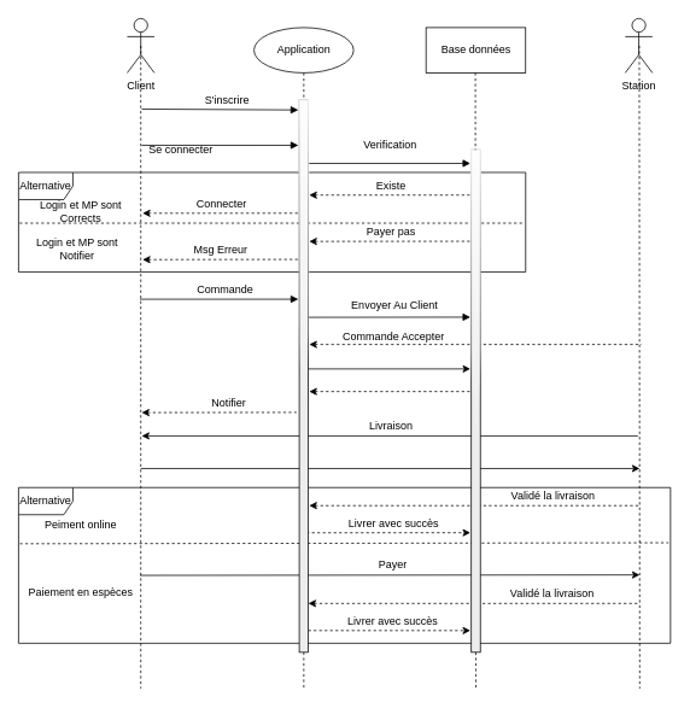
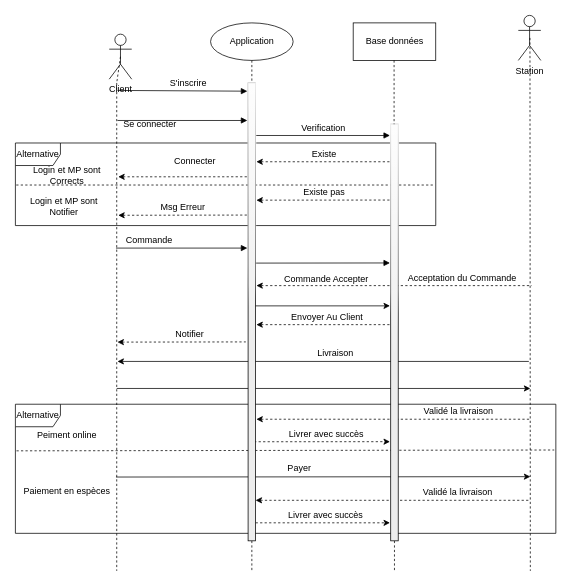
  <mxCell id="0" />
  <mxCell id="1" parent="0" />
  <mxCell id="2" value="Alternative" style="shape=umlFrame;whiteSpace=wrap;html=1;swimlaneFillColor=#ffffff;" vertex="1" parent="1"><mxGeometry x="20" y="538" width="720" height="172" as="geometry" /></mxCell>
  <mxCell id="3" value="Alternative" style="shape=umlFrame;whiteSpace=wrap;html=1;swimlaneFillColor=#ffffff;" vertex="1" parent="1"><mxGeometry x="20" y="190" width="560" height="110" as="geometry" /></mxCell>
  <mxCell id="4" style="rounded=0;orthogonalLoop=1;jettySize=auto;html=1;exitX=0.5;exitY=1;exitDx=0;exitDy=0;endArrow=none;endFill=0;dashed=1;" edge="1" parent="1" source="57"><mxGeometry relative="1" as="geometry"><mxPoint x="335" y="760" as="targetPoint" /></mxGeometry></mxCell>
  <mxCell id="5" value="Application" style="ellipse;html=1;" vertex="1" parent="1"><mxGeometry x="280" y="30" width="110" height="50" as="geometry" /></mxCell>
  <mxCell id="6" value="Base données" style="html=1;" vertex="1" parent="1"><mxGeometry x="470" y="30" width="110" height="50" as="geometry" /></mxCell>
  <mxCell id="7" style="rounded=0;orthogonalLoop=1;jettySize=auto;html=1;dashed=1;endArrow=none;endFill=0;" edge="1" parent="1"><mxGeometry relative="1" as="geometry"><mxPoint x="155" y="760" as="targetPoint" /><mxPoint x="155" y="110" as="sourcePoint" /></mxGeometry></mxCell>
- <mxCell id="8" value="Client" style="shape=umlActor;verticalLabelPosition=bottom;verticalAlign=top;html=1;" vertex="1" parent="1"><mxGeometry x="140" y="20" width="30" height="60" as="geometry" /></mxCell>
+ <mxCell id="8" value="Client" style="shape=umlActor;verticalLabelPosition=bottom;verticalAlign=top;html=1;" vertex="1" parent="1"><mxGeometry x="145" y="45" width="30" height="60" as="geometry" /></mxCell>
  <mxCell id="9" value="Station" style="shape=umlActor;verticalLabelPosition=bottom;verticalAlign=top;html=1;" vertex="1" parent="1"><mxGeometry x="690" y="20" width="30" height="60" as="geometry" /></mxCell>
  <mxCell id="10" style="rounded=0;orthogonalLoop=1;jettySize=auto;html=1;exitX=0.5;exitY=1;exitDx=0;exitDy=0;endArrow=none;endFill=0;dashed=1;" edge="1" parent="1" source="59"><mxGeometry relative="1" as="geometry"><mxPoint x="525" y="760" as="targetPoint" /><mxPoint x="524.5" y="80" as="sourcePoint" /></mxGeometry></mxCell>
  <mxCell id="11" style="rounded=0;orthogonalLoop=1;jettySize=auto;html=1;exitX=0.5;exitY=0.5;exitDx=0;exitDy=0;exitPerimeter=0;dashed=1;endArrow=none;endFill=0;" edge="1" parent="1"><mxGeometry relative="1" as="geometry"><mxPoint x="706" y="760" as="targetPoint" /><mxPoint x="705.5" y="50" as="sourcePoint" /></mxGeometry></mxCell>
  <mxCell id="12" value="" style="endArrow=block;startArrow=none;endFill=1;startFill=0;html=1;entryX=-0.1;entryY=0.018;entryDx=0;entryDy=0;entryPerimeter=0;" edge="1" parent="1" target="57"><mxGeometry width="160" relative="1" as="geometry"><mxPoint x="156" y="120" as="sourcePoint" /><mxPoint x="336" y="120" as="targetPoint" /></mxGeometry></mxCell>
  <mxCell id="13" value="S'inscrire" style="text;html=1;align=center;verticalAlign=middle;resizable=0;points=[];autosize=1;" vertex="1" parent="1"><mxGeometry x="220" y="100" width="60" height="20" as="geometry" /></mxCell>
  <mxCell id="14" value="" style="endArrow=block;startArrow=none;endFill=1;startFill=0;html=1;entryX=-0.2;entryY=0.082;entryDx=0;entryDy=0;entryPerimeter=0;" edge="1" parent="1"><mxGeometry width="160" relative="1" as="geometry"><mxPoint x="156" y="160" as="sourcePoint" /><mxPoint x="329" y="160.02" as="targetPoint" /></mxGeometry></mxCell>
  <mxCell id="15" value="Se connecter" style="text;html=1;align=center;verticalAlign=middle;resizable=0;points=[];autosize=1;" vertex="1" parent="1"><mxGeometry x="154" y="155" width="90" height="20" as="geometry" /></mxCell>
  <mxCell id="16" value="" style="endArrow=block;startArrow=none;endFill=1;startFill=0;html=1;" edge="1" parent="1"><mxGeometry width="160" relative="1" as="geometry"><mxPoint x="154" y="330" as="sourcePoint" /><mxPoint x="329" y="330" as="targetPoint" /></mxGeometry></mxCell>
- <mxCell id="17" value="Commande" style="text;html=1;align=center;verticalAlign=middle;resizable=0;points=[];autosize=1;" vertex="1" parent="1"><mxGeometry x="208" y="310" width="80" height="20" as="geometry" /></mxCell>
+ <mxCell id="17" value="Commande" style="text;html=1;align=center;verticalAlign=middle;resizable=0;points=[];autosize=1;" vertex="1" parent="1"><mxGeometry x="158" y="310" width="80" height="20" as="geometry" /></mxCell>
  <mxCell id="18" value="" style="endArrow=block;startArrow=none;endFill=1;startFill=0;html=1;" edge="1" parent="1"><mxGeometry width="160" relative="1" as="geometry"><mxPoint x="333" y="180" as="sourcePoint" /><mxPoint x="519" y="180" as="targetPoint" /></mxGeometry></mxCell>
- <mxCell id="19" value="Verification" style="text;html=1;align=center;verticalAlign=middle;resizable=0;points=[];autosize=1;" vertex="1" parent="1"><mxGeometry x="395" y="150" width="70" height="20" as="geometry" /></mxCell>
+ <mxCell id="19" value="Verification" style="text;html=1;align=center;verticalAlign=middle;resizable=0;points=[];autosize=1;" vertex="1" parent="1"><mxGeometry x="395" y="160" width="70" height="20" as="geometry" /></mxCell>
  <mxCell id="20" value="" style="endArrow=none;endFill=0;endSize=12;html=1;exitX=0.002;exitY=0.509;exitDx=0;exitDy=0;exitPerimeter=0;entryX=0.998;entryY=0.509;entryDx=0;entryDy=0;entryPerimeter=0;dashed=1;" edge="1" parent="1" source="3" target="3"><mxGeometry width="160" relative="1" as="geometry"><mxPoint x="61" y="244" as="sourcePoint" /><mxPoint x="578" y="250" as="targetPoint" /></mxGeometry></mxCell>
  <mxCell id="21" value="" style="endArrow=none;startArrow=classic;endFill=0;startFill=1;html=1;dashed=1;" edge="1" parent="1"><mxGeometry width="160" relative="1" as="geometry"><mxPoint x="341" y="215" as="sourcePoint" /><mxPoint x="520" y="215" as="targetPoint" /></mxGeometry></mxCell>
  <mxCell id="22" value="Existe" style="text;html=1;align=center;verticalAlign=middle;resizable=0;points=[];autosize=1;" vertex="1" parent="1"><mxGeometry x="406" y="195" width="50" height="20" as="geometry" /></mxCell>
  <mxCell id="23" value="" style="endArrow=none;startArrow=classic;endFill=0;startFill=1;html=1;dashed=1;exitX=0.9;exitY=0.205;exitDx=0;exitDy=0;exitPerimeter=0;" edge="1" parent="1"><mxGeometry width="160" relative="1" as="geometry"><mxPoint x="157" y="235.05" as="sourcePoint" /><mxPoint x="332" y="235" as="targetPoint" /></mxGeometry></mxCell>
- <mxCell id="24" value="Connecter" style="text;html=1;align=center;verticalAlign=middle;resizable=0;points=[];autosize=1;" vertex="1" parent="1"><mxGeometry x="209" y="215" width="70" height="20" as="geometry" /></mxCell>
+ <mxCell id="24" value="Connecter" style="text;html=1;align=center;verticalAlign=middle;resizable=0;points=[];autosize=1;" vertex="1" parent="1"><mxGeometry x="224" y="205" width="70" height="20" as="geometry" /></mxCell>
  <mxCell id="25" value="" style="endArrow=none;startArrow=classic;endFill=0;startFill=1;html=1;dashed=1;exitX=1.3;exitY=0.256;exitDx=0;exitDy=0;exitPerimeter=0;" edge="1" parent="1"><mxGeometry width="160" relative="1" as="geometry"><mxPoint x="341" y="266.16" as="sourcePoint" /><mxPoint x="521" y="266" as="targetPoint" /></mxGeometry></mxCell>
- <mxCell id="26" value="Payer pas" style="text;html=1;align=center;verticalAlign=middle;resizable=0;points=[];autosize=1;" vertex="1" parent="1"><mxGeometry x="396" y="246" width="70" height="20" as="geometry" /></mxCell>
+ <mxCell id="26" value="Existe pas" style="text;html=1;align=center;verticalAlign=middle;resizable=0;points=[];autosize=1;" vertex="1" parent="1"><mxGeometry x="396" y="246" width="70" height="20" as="geometry" /></mxCell>
  <mxCell id="27" value="" style="endArrow=none;startArrow=classic;endFill=0;startFill=1;html=1;dashed=1;exitX=0.9;exitY=0.289;exitDx=0;exitDy=0;exitPerimeter=0;" edge="1" parent="1"><mxGeometry width="160" relative="1" as="geometry"><mxPoint x="157" y="286.29" as="sourcePoint" /><mxPoint x="331" y="286" as="targetPoint" /></mxGeometry></mxCell>
  <mxCell id="28" value="Msg Erreur" style="text;html=1;align=center;verticalAlign=middle;resizable=0;points=[];autosize=1;" vertex="1" parent="1"><mxGeometry x="208" y="266" width="70" height="20" as="geometry" /></mxCell>
  <mxCell id="29" value="" style="endArrow=block;startArrow=none;endFill=1;startFill=0;html=1;entryX=-0.1;entryY=0.333;entryDx=0;entryDy=0;entryPerimeter=0;" edge="1" parent="1" target="59"><mxGeometry width="160" relative="1" as="geometry"><mxPoint x="335" y="350" as="sourcePoint" /><mxPoint x="525" y="350" as="targetPoint" /></mxGeometry></mxCell>
  <mxCell id="30" value="" style="endArrow=none;startArrow=classic;endFill=0;startFill=1;html=1;dashed=1;" edge="1" parent="1"><mxGeometry width="160" relative="1" as="geometry"><mxPoint x="341" y="380" as="sourcePoint" /><mxPoint x="708" y="380" as="targetPoint" /></mxGeometry></mxCell>
+ <mxCell id="31" value="Acceptation du Commande" style="text;html=1;align=center;verticalAlign=middle;resizable=0;points=[];autosize=1;" vertex="1" parent="1"><mxGeometry x="535" y="360" width="160" height="20" as="geometry" /></mxCell>
  <mxCell id="32" value="" style="endArrow=classic;startArrow=none;endFill=1;startFill=0;html=1;entryX=0.1;entryY=0.436;entryDx=0;entryDy=0;entryPerimeter=0;" edge="1" parent="1"><mxGeometry width="160" relative="1" as="geometry"><mxPoint x="333" y="407" as="sourcePoint" /><mxPoint x="519" y="406.98" as="targetPoint" /></mxGeometry></mxCell>
  <mxCell id="33" value="Commande Accepter" style="text;html=1;align=center;verticalAlign=middle;resizable=0;points=[];autosize=1;" vertex="1" parent="1"><mxGeometry x="369" y="362" width="130" height="20" as="geometry" /></mxCell>
  <mxCell id="34" value="" style="endArrow=none;startArrow=classic;endFill=0;startFill=1;html=1;dashed=1;exitX=1.2;exitY=0.566;exitDx=0;exitDy=0;exitPerimeter=0;" edge="1" parent="1"><mxGeometry width="160" relative="1" as="geometry"><mxPoint x="156" y="455.26" as="sourcePoint" /><mxPoint x="327" y="455" as="targetPoint" /></mxGeometry></mxCell>
  <mxCell id="35" value="Notifier" style="text;html=1;align=center;verticalAlign=middle;resizable=0;points=[];autosize=1;" vertex="1" parent="1"><mxGeometry x="227" y="435" width="50" height="20" as="geometry" /></mxCell>
  <mxCell id="36" value="" style="endArrow=none;startArrow=classic;endFill=0;startFill=1;html=1;" edge="1" parent="1"><mxGeometry width="160" relative="1" as="geometry"><mxPoint x="156" y="481" as="sourcePoint" /><mxPoint x="704" y="481" as="targetPoint" /></mxGeometry></mxCell>
- <mxCell id="37" value="Livraison" style="text;html=1;align=center;verticalAlign=middle;resizable=0;points=[];autosize=1;glass=1;" vertex="1" parent="1"><mxGeometry x="401" y="460" width="60" height="20" as="geometry" /></mxCell>
+ <mxCell id="37" value="Livraison" style="text;html=1;align=center;verticalAlign=middle;resizable=0;points=[];autosize=1;glass=1;" vertex="1" parent="1"><mxGeometry x="416" y="460" width="60" height="20" as="geometry" /></mxCell>
  <mxCell id="38" value="" style="endArrow=classic;startArrow=none;endFill=1;startFill=0;html=1;" edge="1" parent="1"><mxGeometry width="160" relative="1" as="geometry"><mxPoint x="155" y="517" as="sourcePoint" /><mxPoint x="706" y="517" as="targetPoint" /></mxGeometry></mxCell>
  <mxCell id="39" value="" style="endArrow=none;startArrow=classic;endFill=0;startFill=1;html=1;dashed=1;" edge="1" parent="1"><mxGeometry width="160" relative="1" as="geometry"><mxPoint x="341" y="558" as="sourcePoint" /><mxPoint x="706" y="558" as="targetPoint" /></mxGeometry></mxCell>
  <mxCell id="40" value="Validé la livraison" style="text;html=1;align=center;verticalAlign=middle;resizable=0;points=[];autosize=1;" vertex="1" parent="1"><mxGeometry x="555" y="538" width="110" height="20" as="geometry" /></mxCell>
  <mxCell id="41" value="Login et MP sont Corrects" style="text;html=1;strokeColor=none;fillColor=none;align=center;verticalAlign=middle;whiteSpace=wrap;rounded=0;" vertex="1" parent="1"><mxGeometry x="24" y="221" width="130" height="24" as="geometry" /></mxCell>
  <mxCell id="42" value="Login et MP sont Notifier" style="text;html=1;strokeColor=none;fillColor=none;align=center;verticalAlign=middle;whiteSpace=wrap;rounded=0;" vertex="1" parent="1"><mxGeometry x="30" y="260" width="110" height="30" as="geometry" /></mxCell>
  <mxCell id="43" value="" style="endArrow=classic;startArrow=none;endFill=1;startFill=0;html=1;dashed=1;entryX=0.2;entryY=0.762;entryDx=0;entryDy=0;entryPerimeter=0;" edge="1" parent="1"><mxGeometry width="160" relative="1" as="geometry"><mxPoint x="332" y="588" as="sourcePoint" /><mxPoint x="519" y="587.91" as="targetPoint" /></mxGeometry></mxCell>
  <mxCell id="44" value="Livrer avec succès" style="text;html=1;align=center;verticalAlign=middle;resizable=0;points=[];autosize=1;" vertex="1" parent="1"><mxGeometry x="379" y="568" width="110" height="20" as="geometry" /></mxCell>
  <mxCell id="45" value="" style="endArrow=none;startArrow=classic;endFill=0;startFill=1;html=1;dashed=1;" edge="1" parent="1"><mxGeometry width="160" relative="1" as="geometry"><mxPoint x="341" y="432" as="sourcePoint" /><mxPoint x="526" y="432" as="targetPoint" /></mxGeometry></mxCell>
- <mxCell id="46" value="Envoyer Au Client" style="text;html=1;align=center;verticalAlign=middle;resizable=0;points=[];autosize=1;" vertex="1" parent="1"><mxGeometry x="380" y="327" width="110" height="20" as="geometry" /></mxCell>
+ <mxCell id="46" value="Envoyer Au Client" style="text;html=1;align=center;verticalAlign=middle;resizable=0;points=[];autosize=1;" vertex="1" parent="1"><mxGeometry x="380" y="412" width="110" height="20" as="geometry" /></mxCell>
  <mxCell id="47" value="Peiment online" style="text;html=1;strokeColor=none;fillColor=none;align=center;verticalAlign=middle;whiteSpace=wrap;rounded=0;" vertex="1" parent="1"><mxGeometry x="24" y="568" width="130" height="24" as="geometry" /></mxCell>
  <mxCell id="48" value="Paiement en espèces" style="text;html=1;strokeColor=none;fillColor=none;align=center;verticalAlign=middle;whiteSpace=wrap;rounded=0;" vertex="1" parent="1"><mxGeometry x="24" y="642" width="130" height="24" as="geometry" /></mxCell>
  <mxCell id="49" value="" style="endArrow=none;startArrow=classic;endFill=0;startFill=1;html=1;dashed=1;" edge="1" parent="1"><mxGeometry width="160" relative="1" as="geometry"><mxPoint x="340" y="666" as="sourcePoint" /><mxPoint x="705" y="666" as="targetPoint" /></mxGeometry></mxCell>
  <mxCell id="50" value="Validé la livraison" style="text;html=1;align=center;verticalAlign=middle;resizable=0;points=[];autosize=1;" vertex="1" parent="1"><mxGeometry x="554" y="646" width="110" height="20" as="geometry" /></mxCell>
  <mxCell id="51" value="" style="endArrow=classic;startArrow=none;endFill=1;startFill=0;html=1;dashed=1;" edge="1" parent="1"><mxGeometry width="160" relative="1" as="geometry"><mxPoint x="334" y="696" as="sourcePoint" /><mxPoint x="519" y="696" as="targetPoint" /></mxGeometry></mxCell>
  <mxCell id="52" value="Livrer avec succès" style="text;html=1;align=center;verticalAlign=middle;resizable=0;points=[];autosize=1;" vertex="1" parent="1"><mxGeometry x="378" y="676" width="110" height="20" as="geometry" /></mxCell>
  <mxCell id="53" value="" style="endArrow=none;endFill=0;endSize=12;html=1;exitX=0.002;exitY=0.509;exitDx=0;exitDy=0;exitPerimeter=0;entryX=0.997;entryY=0.5;entryDx=0;entryDy=0;entryPerimeter=0;dashed=1;" edge="1" parent="1"><mxGeometry width="160" relative="1" as="geometry"><mxPoint x="21.44" y="600.098" as="sourcePoint" /><mxPoint x="737.84" y="599" as="targetPoint" /></mxGeometry></mxCell>
  <mxCell id="54" value="" style="endArrow=classic;startArrow=none;endFill=1;startFill=0;html=1;" edge="1" parent="1"><mxGeometry width="160" relative="1" as="geometry"><mxPoint x="154" y="635" as="sourcePoint" /><mxPoint x="706" y="634.5" as="targetPoint" /></mxGeometry></mxCell>
- <mxCell id="55" value="Payer" style="text;html=1;align=center;verticalAlign=middle;resizable=0;points=[];autosize=1;glass=1;" vertex="1" parent="1"><mxGeometry x="408" y="612.5" width="50" height="20" as="geometry" /></mxCell>
+ <mxCell id="55" value="Payer" style="text;html=1;align=center;verticalAlign=middle;resizable=0;points=[];autosize=1;glass=1;" vertex="1" parent="1"><mxGeometry x="373" y="612.5" width="50" height="20" as="geometry" /></mxCell>
  <mxCell id="56" style="rounded=0;orthogonalLoop=1;jettySize=auto;html=1;exitX=0.5;exitY=0.5;exitDx=0;exitDy=0;exitPerimeter=0;dashed=1;endArrow=none;endFill=0;" edge="1" parent="1" source="8"><mxGeometry relative="1" as="geometry"><mxPoint x="155" y="110" as="targetPoint" /><mxPoint x="155" y="50" as="sourcePoint" /></mxGeometry></mxCell>
  <mxCell id="57" value="" style="html=1;points=[];perimeter=orthogonalPerimeter;glass=1;fillColor=#EDEDED;gradientColor=none;" vertex="1" parent="1"><mxGeometry x="330" y="110" width="10" height="610" as="geometry" /></mxCell>
  <mxCell id="58" style="rounded=0;orthogonalLoop=1;jettySize=auto;html=1;exitX=0.5;exitY=1;exitDx=0;exitDy=0;endArrow=none;endFill=0;dashed=1;" edge="1" parent="1" source="5" target="57"><mxGeometry relative="1" as="geometry"><mxPoint x="335" y="760" as="targetPoint" /><mxPoint x="335" y="80" as="sourcePoint" /></mxGeometry></mxCell>
  <mxCell id="59" value="" style="html=1;points=[];perimeter=orthogonalPerimeter;glass=1;fillColor=#EDEDED;gradientColor=none;" vertex="1" parent="1"><mxGeometry x="520" y="165" width="10" height="555" as="geometry" /></mxCell>
  <mxCell id="60" style="rounded=0;orthogonalLoop=1;jettySize=auto;html=1;exitX=0.5;exitY=1;exitDx=0;exitDy=0;endArrow=none;endFill=0;dashed=1;" edge="1" parent="1" target="59"><mxGeometry relative="1" as="geometry"><mxPoint x="525" y="760" as="targetPoint" /><mxPoint x="524.5" y="80" as="sourcePoint" /></mxGeometry></mxCell>
